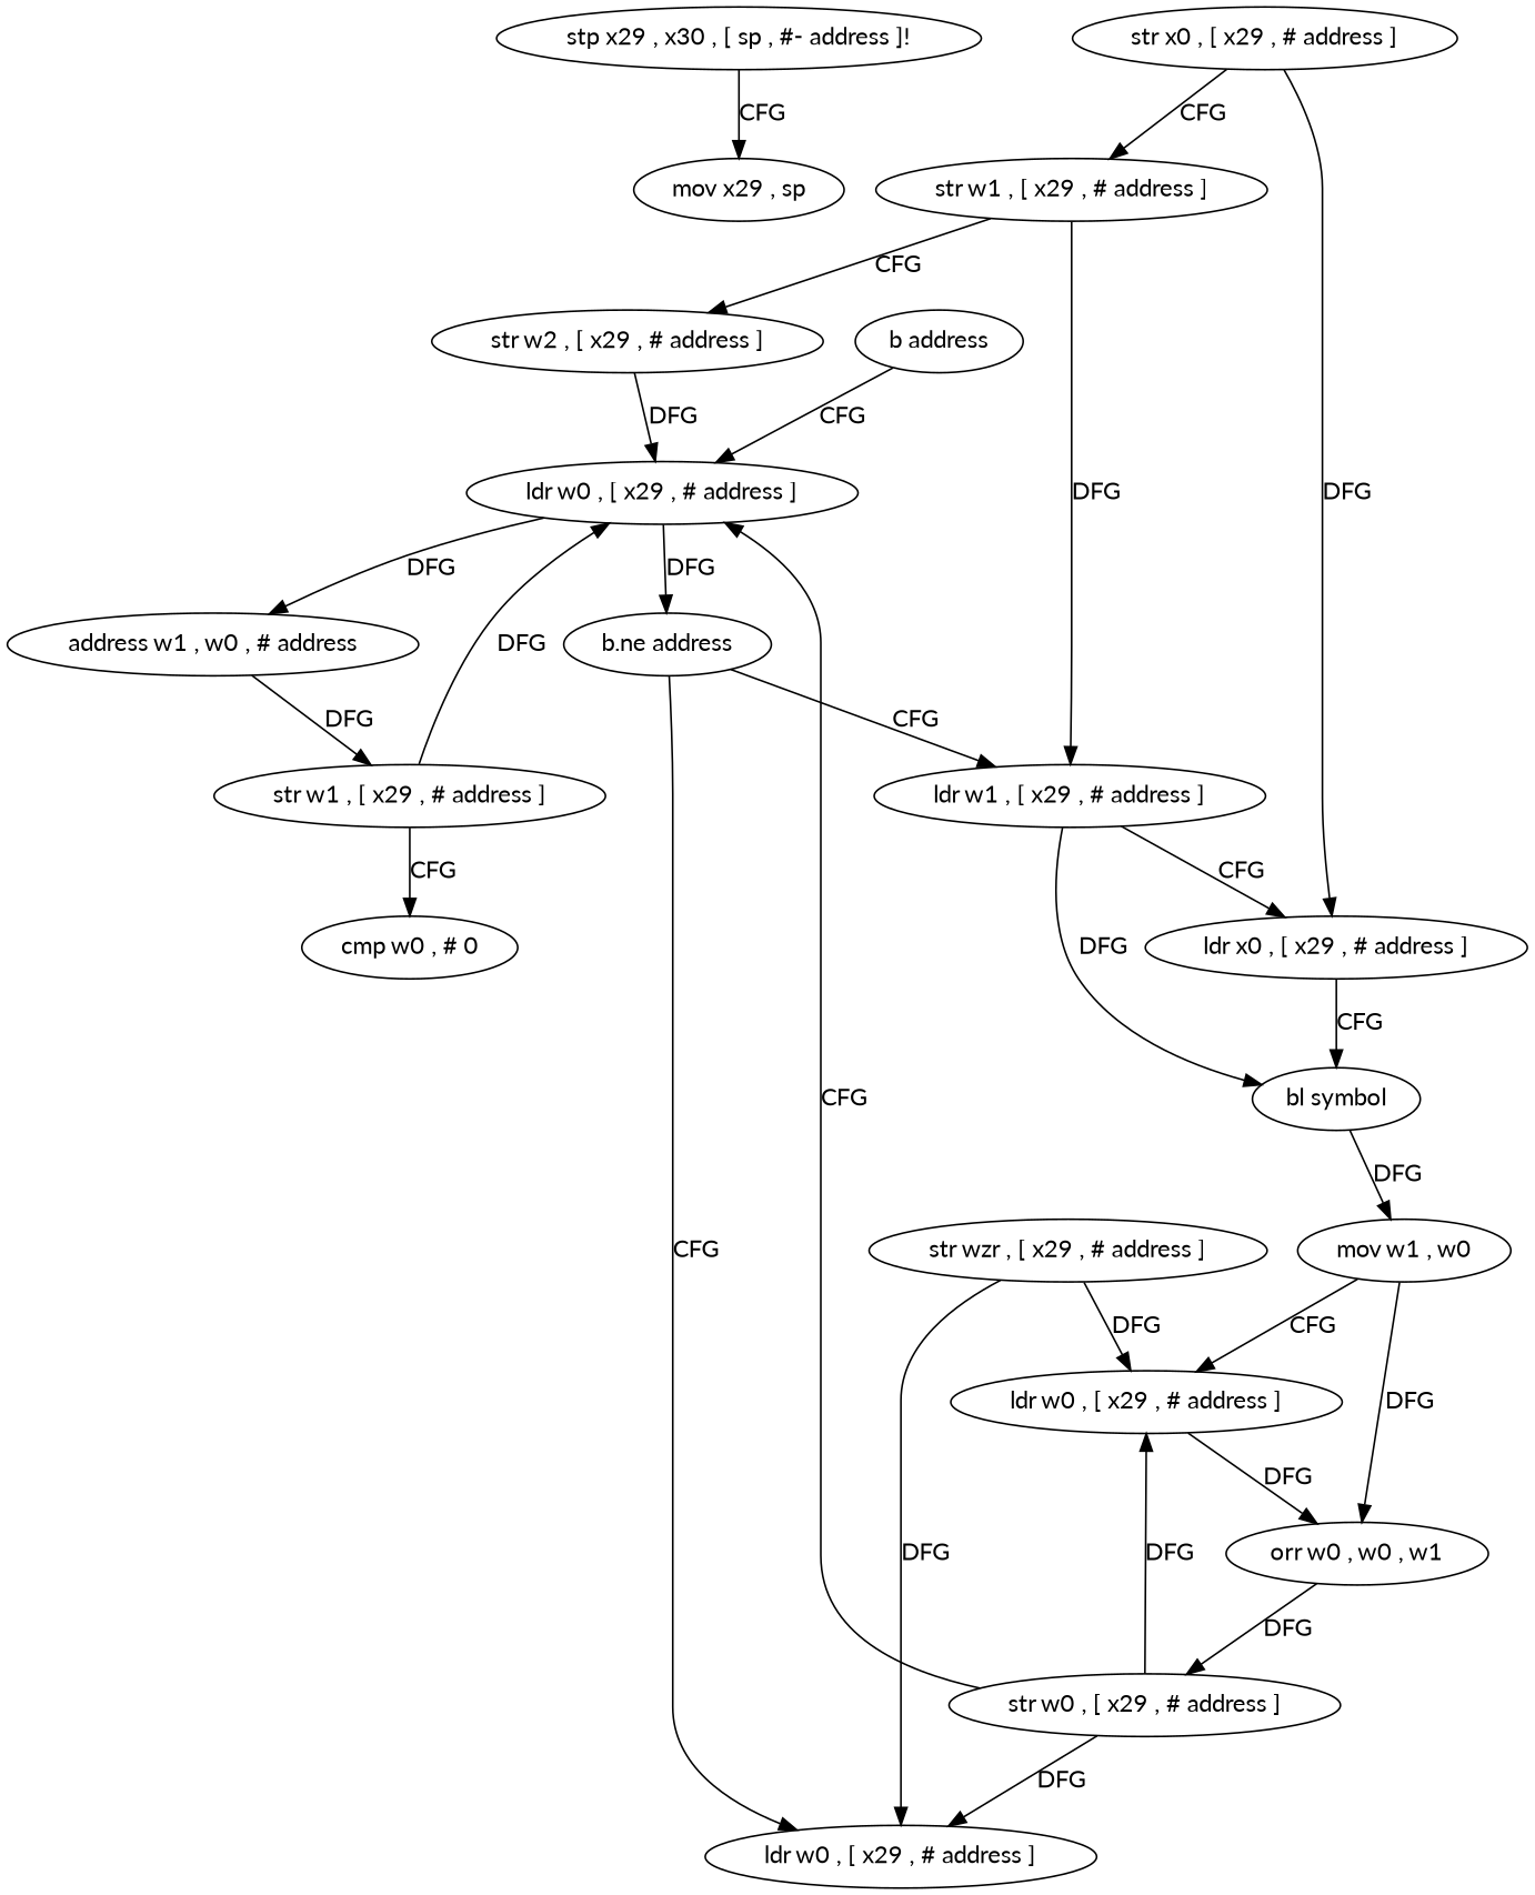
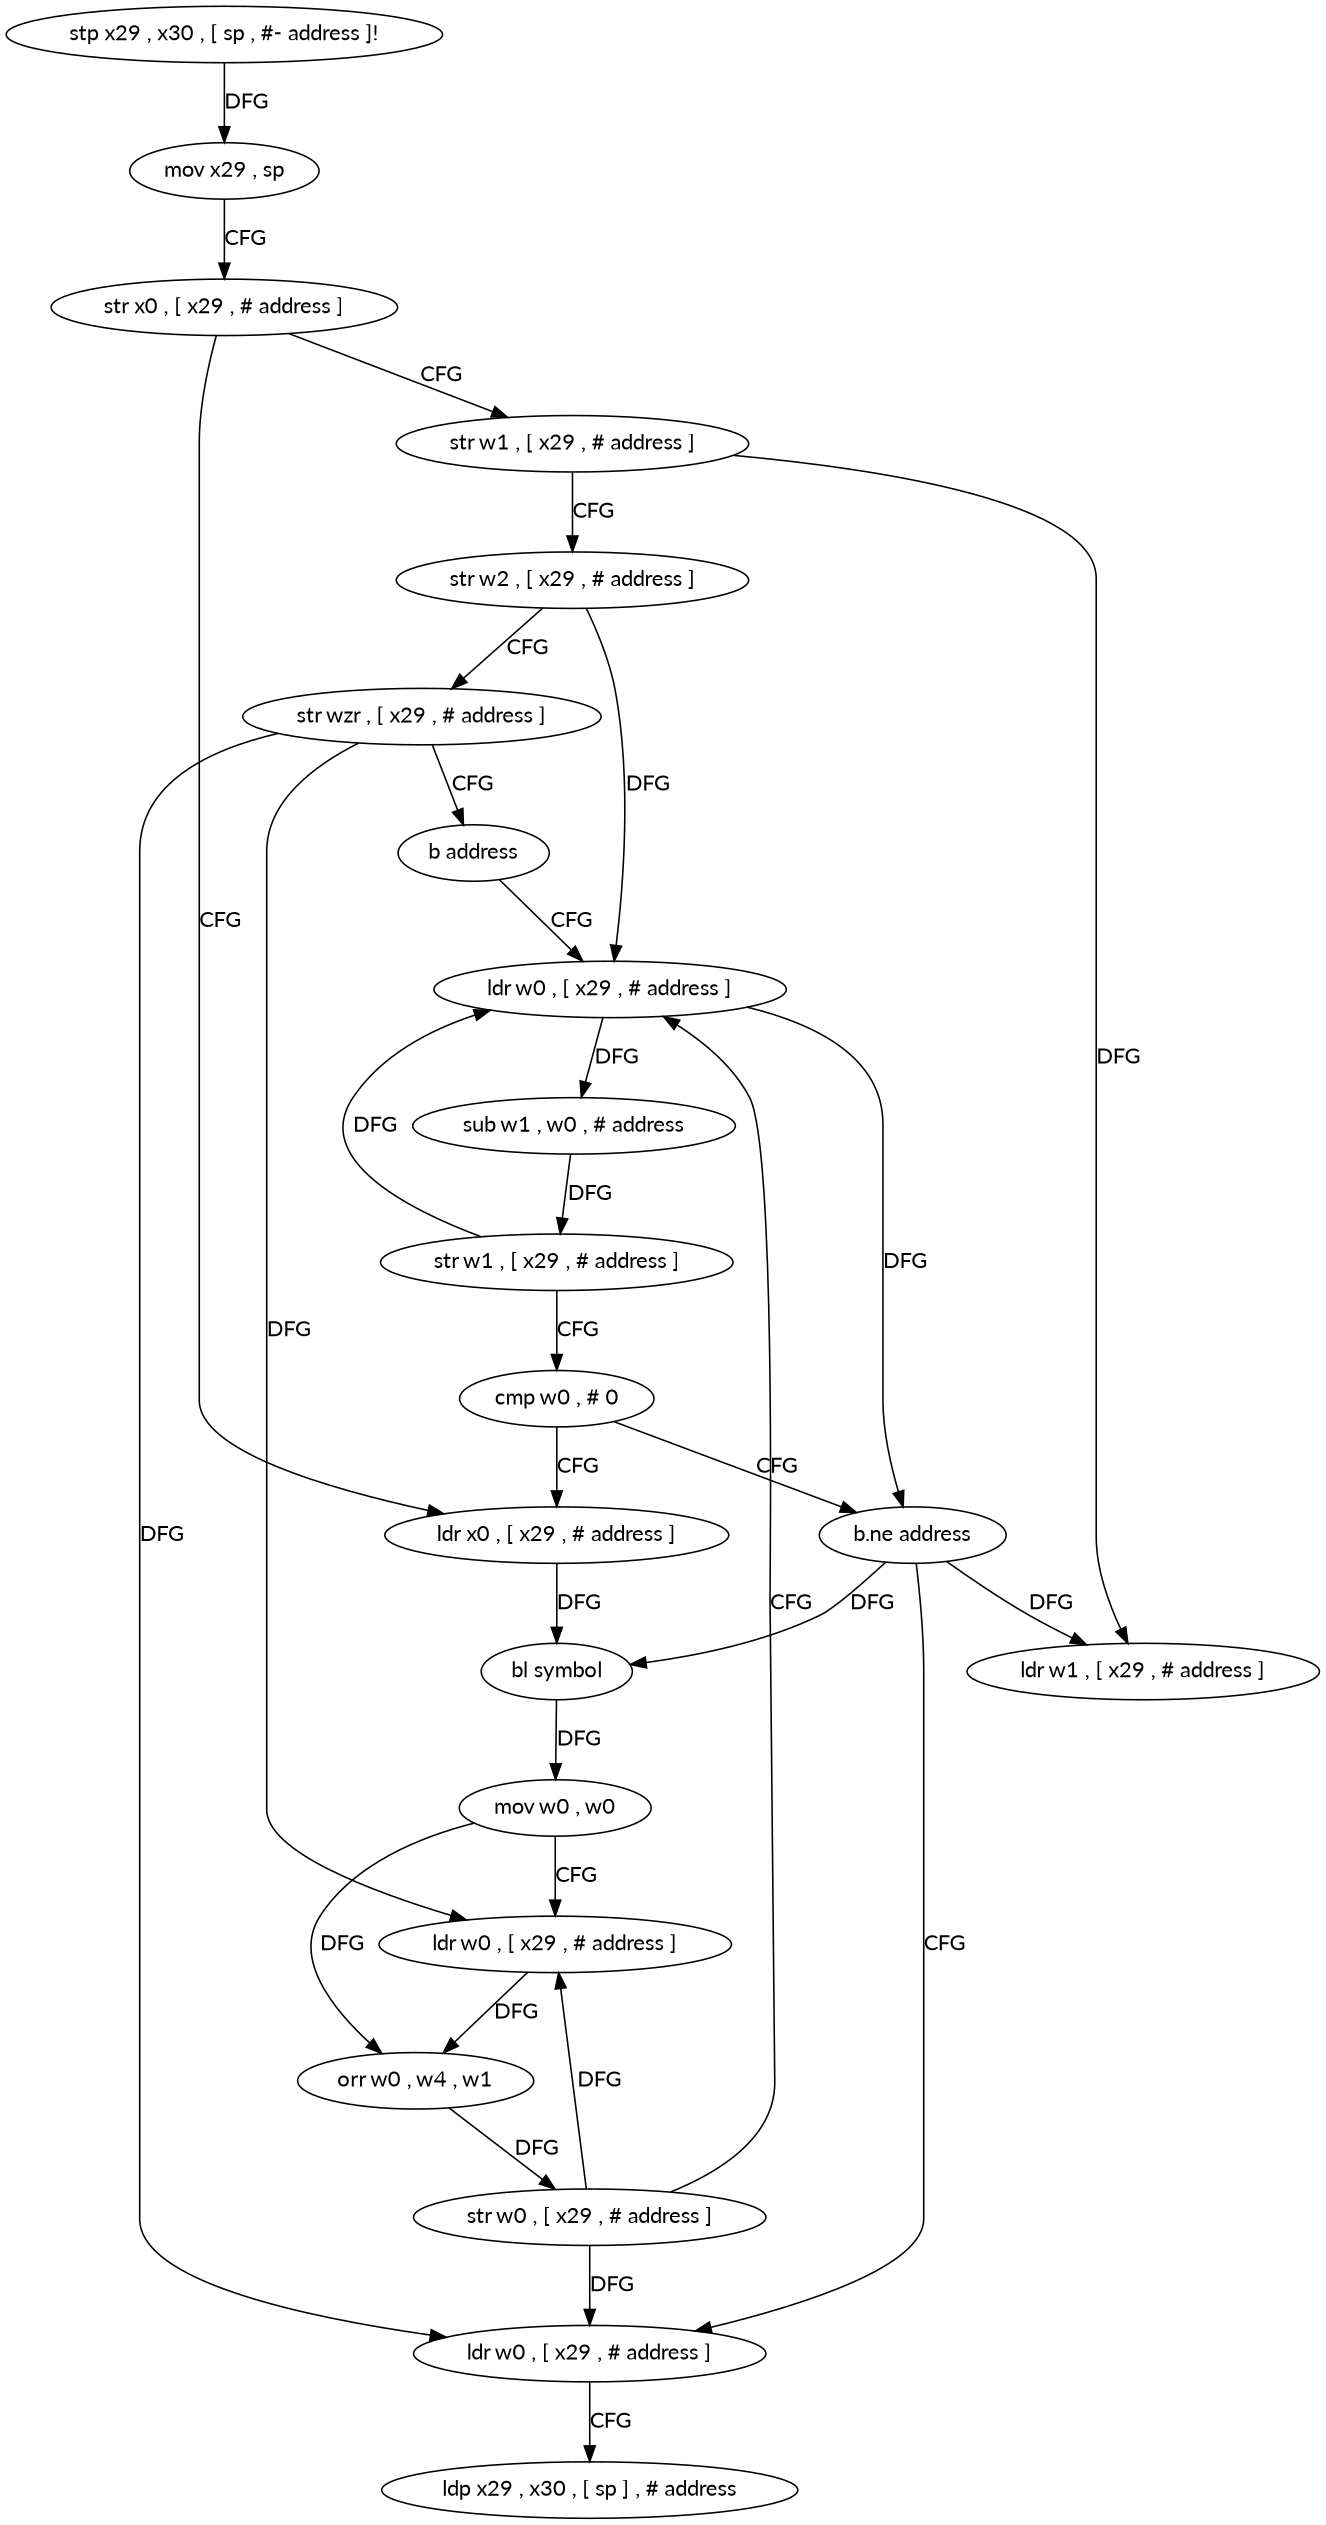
  digraph {
    fontname=Lato
    node [fontname=Lato]
    edge [fontname=Lato]
    n1 [label="stp x29 , x30 , [ sp , #- address ]!"]
    n2 [label="mov x29 , sp"]
    n3 [label="str x0 , [ x29 , # address ]"]
    n4 [label="str w1 , [ x29 , # address ]"]
    n5 [label="ldr x0 , [ x29 , # address ]"]
    n6 [label="str w2 , [ x29 , # address ]"]
    n7 [label="ldr w1 , [ x29 , # address ]"]
    n8 [label="bl symbol"]
    n9 [label="str wzr , [ x29 , # address ]"]
    n10 [label="ldr w0 , [ x29 , # address ]"]
    n11 [label="b address"]
    n12 [label="ldr w0 , [ x29 , # address ]"]
    n13 [label="ldr w0 , [ x29 , # address ]"]
-   n14 [label="address w1 , w0 , # address"]
+   n14 [label="sub w1 , w0 , # address"]
    n15 [label="b.ne address"]
-   n17 [label="orr w0 , w0 , w1"]
+   n16 [label="ldp x29 , x30 , [ sp ] , # address"]
+   n17 [label="orr w0 , w4 , w1"]
    n18 [label="str w1 , [ x29 , # address ]"]
    n19 [label="cmp w0 , # 0"]
-   n20 [label="mov w1 , w0"]
+   n20 [label="mov w0 , w0"]
    n21 [label="str w0 , [ x29 , # address ]"]
-   n1 -> n2 [label=CFG]
+   n1 -> n2 [label=DFG]
+   n2 -> n3 [label=CFG]
    n3 -> n4 [label=CFG]
-   n3 -> n5 [label=DFG]
+   n3 -> n5 [label=CFG]
    n4 -> n6 [label=CFG]
    n4 -> n7 [label=DFG]
-   n5 -> n8 [label=CFG]
+   n5 -> n8 [label=DFG]
+   n6 -> n9 [label=CFG]
    n6 -> n10 [label=DFG]
-   n7 -> n5 [label=CFG]
-   n7 -> n8 [label=DFG]
+   n19 -> n5 [label=CFG]
+   n15 -> n8 [label=DFG]
    n8 -> n20 [label=DFG]
+   n9 -> n11 [label=CFG]
    n9 -> n12 [label=DFG]
    n9 -> n13 [label=DFG]
    n10 -> n14 [label=DFG]
    n10 -> n15 [label=DFG]
    n11 -> n10 [label=CFG]
+   n12 -> n16 [label=CFG]
    n13 -> n17 [label=DFG]
    n14 -> n18 [label=DFG]
-   n15 -> n7 [label=CFG]
+   n15 -> n7 [label=DFG]
    n15 -> n12 [label=CFG]
    n17 -> n21 [label=DFG]
    n18 -> n10 [label=DFG]
    n18 -> n19 [label=CFG]
+   n19 -> n15 [label=CFG]
    n20 -> n13 [label=CFG]
    n20 -> n17 [label=DFG]
    n21 -> n10 [label=CFG]
    n21 -> n12 [label=DFG]
    n21 -> n13 [label=DFG]
  }
